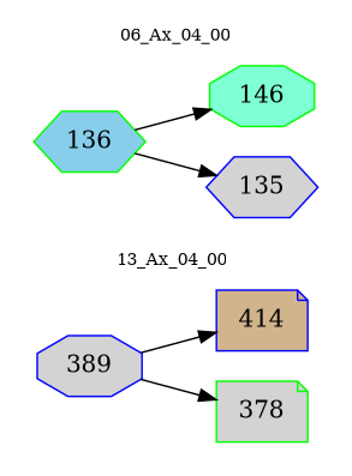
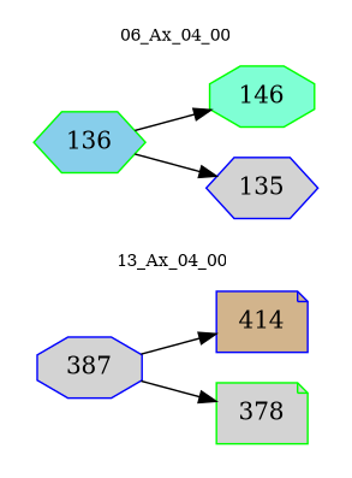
  digraph {
    rankdir=LR
    node [color=blue fillcolor=lightgrey shape=octagon style=filled]
    edge [color=black]
-   n1 [label=389]
+   n1 [label=387]
    n2 [color=green label=378 shape=note]
    n3 [fillcolor=tan label=414 shape=note]
    n4 [color=green fillcolor=skyblue label=136 shape=hexagon]
    n5 [label=135 shape=hexagon]
    n6 [color=green fillcolor=aquamarine label=146]
    subgraph cluster_1 {
      color=white
      fontsize=10
      label="13_Ax_04_00"
      n1
      n2
      n3
    }
    subgraph cluster_2 {
      color=white
      fontsize=10
      label="06_Ax_04_00"
      n4
      n5
      n6
    }
    n1 -> n2
    n1 -> n3
    n4 -> n5
    n4 -> n6
  }
